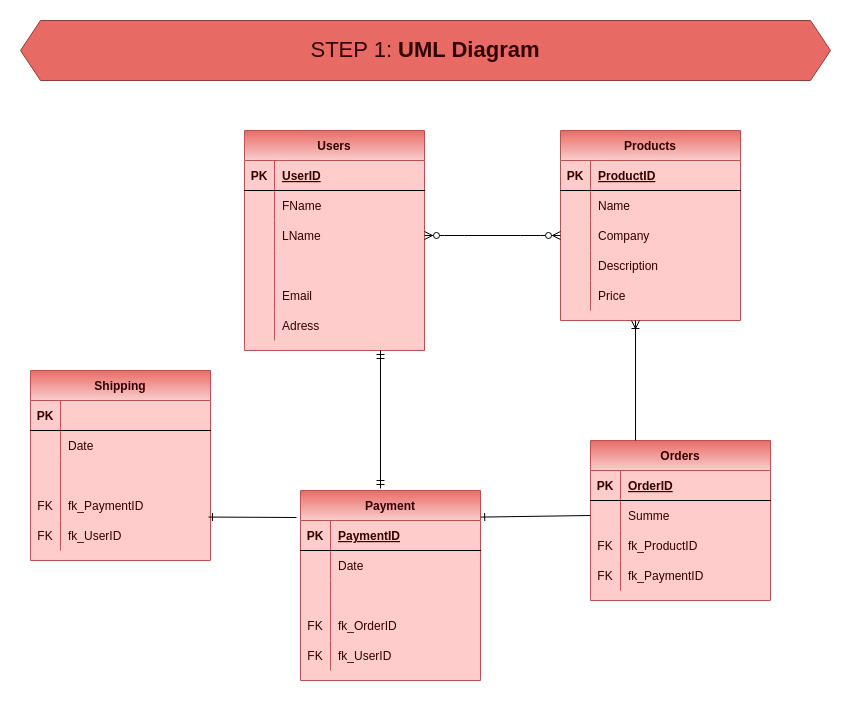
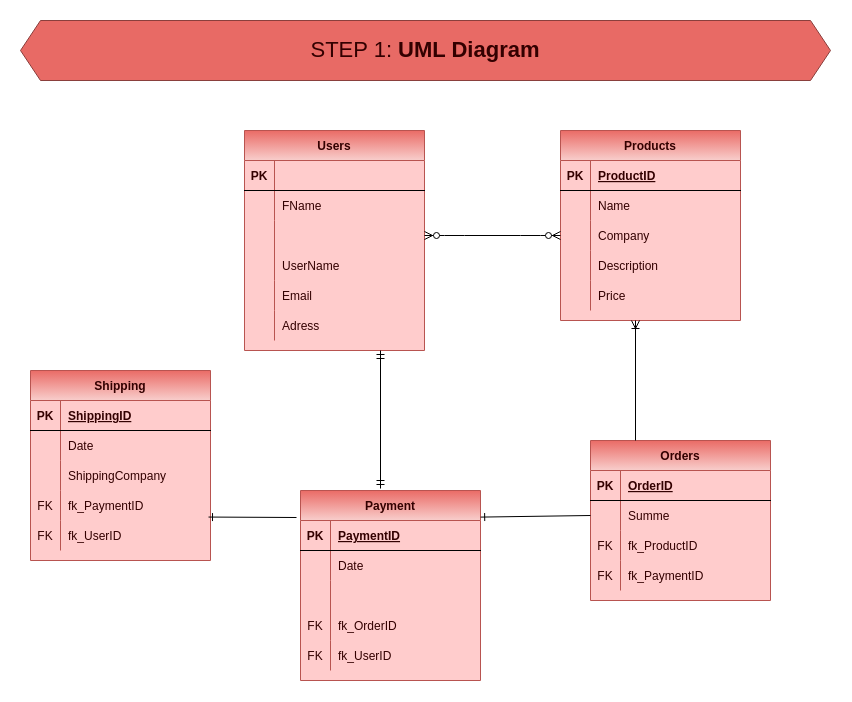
  <mxCell id="0" />
  <mxCell id="1" parent="0" />
  <mxCell id="2" value="Users" style="shape=table;startSize=30;container=1;collapsible=1;childLayout=tableLayout;fixedRows=1;rowLines=0;fontStyle=1;align=center;resizeLast=1;gradientColor=#ea6b66;fillColor=#f8cecc;strokeColor=#b85450;swimlaneFillColor=#FFCCCC;gradientDirection=north;fontColor=#330000;" vertex="1" parent="1"><mxGeometry x="244" y="130" width="180" height="220" as="geometry" /></mxCell>
  <mxCell id="3" value="" style="shape=partialRectangle;collapsible=0;dropTarget=0;pointerEvents=0;fillColor=none;top=0;left=0;bottom=1;right=0;points=[[0,0.5],[1,0.5]];portConstraint=eastwest;fontColor=#330000;" vertex="1" parent="2"><mxGeometry y="30" width="180" height="30" as="geometry" /></mxCell>
  <mxCell id="4" value="PK" style="shape=partialRectangle;connectable=0;fillColor=none;top=0;left=0;bottom=0;right=0;fontStyle=1;overflow=hidden;fontColor=#330000;" vertex="1" parent="3"><mxGeometry width="30" height="30" as="geometry" /></mxCell>
- <mxCell id="5" value="UserID" style="shape=partialRectangle;connectable=0;fillColor=none;top=0;left=0;bottom=0;right=0;align=left;spacingLeft=6;fontStyle=5;overflow=hidden;fontColor=#330000;" vertex="1" parent="3"><mxGeometry x="30" width="150" height="30" as="geometry" /></mxCell>
  <mxCell id="6" value="" style="shape=partialRectangle;collapsible=0;dropTarget=0;pointerEvents=0;fillColor=none;top=0;left=0;bottom=0;right=0;points=[[0,0.5],[1,0.5]];portConstraint=eastwest;fontColor=#330000;" vertex="1" parent="2"><mxGeometry y="60" width="180" height="30" as="geometry" /></mxCell>
  <mxCell id="7" value="" style="shape=partialRectangle;connectable=0;fillColor=none;top=0;left=0;bottom=0;right=0;editable=1;overflow=hidden;fontColor=#330000;" vertex="1" parent="6"><mxGeometry width="30" height="30" as="geometry" /></mxCell>
  <mxCell id="8" value="FName" style="shape=partialRectangle;connectable=0;fillColor=none;top=0;left=0;bottom=0;right=0;align=left;spacingLeft=6;overflow=hidden;fontColor=#330000;" vertex="1" parent="6"><mxGeometry x="30" width="150" height="30" as="geometry" /></mxCell>
  <mxCell id="9" value="" style="shape=partialRectangle;collapsible=0;dropTarget=0;pointerEvents=0;fillColor=none;top=0;left=0;bottom=0;right=0;points=[[0,0.5],[1,0.5]];portConstraint=eastwest;fontColor=#330000;" vertex="1" parent="2"><mxGeometry y="90" width="180" height="30" as="geometry" /></mxCell>
  <mxCell id="10" value="" style="shape=partialRectangle;connectable=0;fillColor=none;top=0;left=0;bottom=0;right=0;editable=1;overflow=hidden;fontColor=#330000;" vertex="1" parent="9"><mxGeometry width="30" height="30" as="geometry" /></mxCell>
- <mxCell id="11" value="LName" style="shape=partialRectangle;connectable=0;fillColor=none;top=0;left=0;bottom=0;right=0;align=left;spacingLeft=6;overflow=hidden;fontColor=#330000;" vertex="1" parent="9"><mxGeometry x="30" width="150" height="30" as="geometry" /></mxCell>
  <mxCell id="12" value="" style="shape=partialRectangle;collapsible=0;dropTarget=0;pointerEvents=0;fillColor=none;top=0;left=0;bottom=0;right=0;points=[[0,0.5],[1,0.5]];portConstraint=eastwest;fontColor=#330000;" vertex="1" parent="2"><mxGeometry y="120" width="180" height="30" as="geometry" /></mxCell>
  <mxCell id="13" value="" style="shape=partialRectangle;connectable=0;fillColor=none;top=0;left=0;bottom=0;right=0;editable=1;overflow=hidden;fontColor=#330000;" vertex="1" parent="12"><mxGeometry width="30" height="30" as="geometry" /></mxCell>
+ <mxCell id="14" value="UserName" style="shape=partialRectangle;connectable=0;fillColor=none;top=0;left=0;bottom=0;right=0;align=left;spacingLeft=6;overflow=hidden;fontColor=#330000;" vertex="1" parent="12"><mxGeometry x="30" width="150" height="30" as="geometry" /></mxCell>
  <mxCell id="15" value="" style="shape=partialRectangle;collapsible=0;dropTarget=0;pointerEvents=0;fillColor=none;top=0;left=0;bottom=0;right=0;points=[[0,0.5],[1,0.5]];portConstraint=eastwest;fontColor=#330000;" vertex="1" parent="2"><mxGeometry y="150" width="180" height="30" as="geometry" /></mxCell>
  <mxCell id="16" value="" style="shape=partialRectangle;connectable=0;fillColor=none;top=0;left=0;bottom=0;right=0;editable=1;overflow=hidden;fontColor=#330000;" vertex="1" parent="15"><mxGeometry width="30" height="30" as="geometry" /></mxCell>
  <mxCell id="17" value="Email" style="shape=partialRectangle;connectable=0;fillColor=none;top=0;left=0;bottom=0;right=0;align=left;spacingLeft=6;overflow=hidden;fontColor=#330000;" vertex="1" parent="15"><mxGeometry x="30" width="150" height="30" as="geometry" /></mxCell>
  <mxCell id="18" value="" style="shape=partialRectangle;collapsible=0;dropTarget=0;pointerEvents=0;fillColor=none;top=0;left=0;bottom=0;right=0;points=[[0,0.5],[1,0.5]];portConstraint=eastwest;fontColor=#330000;" vertex="1" parent="2"><mxGeometry y="180" width="180" height="30" as="geometry" /></mxCell>
  <mxCell id="19" value="" style="shape=partialRectangle;connectable=0;fillColor=none;top=0;left=0;bottom=0;right=0;editable=1;overflow=hidden;fontColor=#330000;" vertex="1" parent="18"><mxGeometry width="30" height="30" as="geometry" /></mxCell>
  <mxCell id="20" value="Adress" style="shape=partialRectangle;connectable=0;fillColor=none;top=0;left=0;bottom=0;right=0;align=left;spacingLeft=6;overflow=hidden;fontColor=#330000;" vertex="1" parent="18"><mxGeometry x="30" width="150" height="30" as="geometry" /></mxCell>
  <mxCell id="21" value="&lt;font style=&quot;font-size: 22px&quot;&gt;&lt;font&gt;STEP 1: &lt;/font&gt;&lt;font&gt;&lt;b&gt;UML Diagram&lt;/b&gt;&lt;/font&gt;&lt;/font&gt;" style="shape=hexagon;perimeter=hexagonPerimeter2;whiteSpace=wrap;html=1;fixedSize=1;fillColor=#E86A65;strokeColor=#8A3F3C;fontColor=#330000;" vertex="1" parent="1"><mxGeometry x="20" y="20" width="810" height="60" as="geometry" /></mxCell>
  <mxCell id="22" value="Products" style="shape=table;startSize=30;container=1;collapsible=1;childLayout=tableLayout;fixedRows=1;rowLines=0;fontStyle=1;align=center;resizeLast=1;gradientColor=#ea6b66;fillColor=#f8cecc;strokeColor=#b85450;gradientDirection=north;swimlaneFillColor=#FFCCCC;fontColor=#330000;" vertex="1" parent="1"><mxGeometry x="560" y="130" width="180" height="190" as="geometry" /></mxCell>
  <mxCell id="23" value="" style="shape=partialRectangle;collapsible=0;dropTarget=0;pointerEvents=0;fillColor=none;top=0;left=0;bottom=1;right=0;points=[[0,0.5],[1,0.5]];portConstraint=eastwest;fontColor=#330000;" vertex="1" parent="22"><mxGeometry y="30" width="180" height="30" as="geometry" /></mxCell>
  <mxCell id="24" value="PK" style="shape=partialRectangle;connectable=0;fillColor=none;top=0;left=0;bottom=0;right=0;fontStyle=1;overflow=hidden;fontColor=#330000;" vertex="1" parent="23"><mxGeometry width="30" height="30" as="geometry" /></mxCell>
  <mxCell id="25" value="ProductID" style="shape=partialRectangle;connectable=0;fillColor=none;top=0;left=0;bottom=0;right=0;align=left;spacingLeft=6;fontStyle=5;overflow=hidden;fontColor=#330000;" vertex="1" parent="23"><mxGeometry x="30" width="150" height="30" as="geometry" /></mxCell>
  <mxCell id="26" value="" style="shape=partialRectangle;collapsible=0;dropTarget=0;pointerEvents=0;fillColor=none;top=0;left=0;bottom=0;right=0;points=[[0,0.5],[1,0.5]];portConstraint=eastwest;fontColor=#330000;" vertex="1" parent="22"><mxGeometry y="60" width="180" height="30" as="geometry" /></mxCell>
  <mxCell id="27" value="" style="shape=partialRectangle;connectable=0;fillColor=none;top=0;left=0;bottom=0;right=0;editable=1;overflow=hidden;fontColor=#330000;" vertex="1" parent="26"><mxGeometry width="30" height="30" as="geometry" /></mxCell>
  <mxCell id="28" value="Name" style="shape=partialRectangle;connectable=0;fillColor=none;top=0;left=0;bottom=0;right=0;align=left;spacingLeft=6;overflow=hidden;fontColor=#330000;" vertex="1" parent="26"><mxGeometry x="30" width="150" height="30" as="geometry" /></mxCell>
  <mxCell id="29" value="" style="shape=partialRectangle;collapsible=0;dropTarget=0;pointerEvents=0;fillColor=none;top=0;left=0;bottom=0;right=0;points=[[0,0.5],[1,0.5]];portConstraint=eastwest;fontColor=#330000;" vertex="1" parent="22"><mxGeometry y="90" width="180" height="30" as="geometry" /></mxCell>
  <mxCell id="30" value="" style="shape=partialRectangle;connectable=0;fillColor=none;top=0;left=0;bottom=0;right=0;editable=1;overflow=hidden;fontColor=#330000;" vertex="1" parent="29"><mxGeometry width="30" height="30" as="geometry" /></mxCell>
  <mxCell id="31" value="Company" style="shape=partialRectangle;connectable=0;fillColor=none;top=0;left=0;bottom=0;right=0;align=left;spacingLeft=6;overflow=hidden;fontColor=#330000;" vertex="1" parent="29"><mxGeometry x="30" width="150" height="30" as="geometry" /></mxCell>
  <mxCell id="32" value="" style="shape=partialRectangle;collapsible=0;dropTarget=0;pointerEvents=0;fillColor=none;top=0;left=0;bottom=0;right=0;points=[[0,0.5],[1,0.5]];portConstraint=eastwest;fontColor=#330000;" vertex="1" parent="22"><mxGeometry y="120" width="180" height="30" as="geometry" /></mxCell>
  <mxCell id="33" value="" style="shape=partialRectangle;connectable=0;fillColor=none;top=0;left=0;bottom=0;right=0;editable=1;overflow=hidden;fontColor=#330000;" vertex="1" parent="32"><mxGeometry width="30" height="30" as="geometry" /></mxCell>
  <mxCell id="34" value="Description" style="shape=partialRectangle;connectable=0;fillColor=none;top=0;left=0;bottom=0;right=0;align=left;spacingLeft=6;overflow=hidden;fontColor=#330000;" vertex="1" parent="32"><mxGeometry x="30" width="150" height="30" as="geometry" /></mxCell>
  <mxCell id="35" value="" style="shape=partialRectangle;collapsible=0;dropTarget=0;pointerEvents=0;fillColor=none;top=0;left=0;bottom=0;right=0;points=[[0,0.5],[1,0.5]];portConstraint=eastwest;fontColor=#330000;" vertex="1" parent="22"><mxGeometry y="150" width="180" height="30" as="geometry" /></mxCell>
  <mxCell id="36" value="" style="shape=partialRectangle;connectable=0;fillColor=none;top=0;left=0;bottom=0;right=0;editable=1;overflow=hidden;fontColor=#330000;" vertex="1" parent="35"><mxGeometry width="30" height="30" as="geometry" /></mxCell>
  <mxCell id="37" value="Price" style="shape=partialRectangle;connectable=0;fillColor=none;top=0;left=0;bottom=0;right=0;align=left;spacingLeft=6;overflow=hidden;fontColor=#330000;" vertex="1" parent="35"><mxGeometry x="30" width="150" height="30" as="geometry" /></mxCell>
  <mxCell id="38" value="Orders" style="shape=table;startSize=30;container=1;collapsible=1;childLayout=tableLayout;fixedRows=1;rowLines=0;fontStyle=1;align=center;resizeLast=1;gradientColor=#ea6b66;fillColor=#f8cecc;strokeColor=#b85450;gradientDirection=north;swimlaneFillColor=#FFCCCC;fontColor=#330000;" vertex="1" parent="1"><mxGeometry x="590" y="440" width="180" height="160" as="geometry" /></mxCell>
  <mxCell id="39" value="" style="shape=partialRectangle;collapsible=0;dropTarget=0;pointerEvents=0;fillColor=none;top=0;left=0;bottom=1;right=0;points=[[0,0.5],[1,0.5]];portConstraint=eastwest;fontColor=#330000;" vertex="1" parent="38"><mxGeometry y="30" width="180" height="30" as="geometry" /></mxCell>
  <mxCell id="40" value="PK" style="shape=partialRectangle;connectable=0;fillColor=none;top=0;left=0;bottom=0;right=0;fontStyle=1;overflow=hidden;fontColor=#330000;" vertex="1" parent="39"><mxGeometry width="30" height="30" as="geometry" /></mxCell>
  <mxCell id="41" value="OrderID" style="shape=partialRectangle;connectable=0;fillColor=none;top=0;left=0;bottom=0;right=0;align=left;spacingLeft=6;fontStyle=5;overflow=hidden;fontColor=#330000;" vertex="1" parent="39"><mxGeometry x="30" width="150" height="30" as="geometry" /></mxCell>
  <mxCell id="42" value="" style="shape=partialRectangle;collapsible=0;dropTarget=0;pointerEvents=0;fillColor=none;top=0;left=0;bottom=0;right=0;points=[[0,0.5],[1,0.5]];portConstraint=eastwest;fontColor=#330000;" vertex="1" parent="38"><mxGeometry y="60" width="180" height="30" as="geometry" /></mxCell>
  <mxCell id="43" value="" style="shape=partialRectangle;connectable=0;fillColor=none;top=0;left=0;bottom=0;right=0;editable=1;overflow=hidden;fontColor=#330000;" vertex="1" parent="42"><mxGeometry width="30" height="30" as="geometry" /></mxCell>
  <mxCell id="44" value="Summe" style="shape=partialRectangle;connectable=0;fillColor=none;top=0;left=0;bottom=0;right=0;align=left;spacingLeft=6;overflow=hidden;fontColor=#330000;" vertex="1" parent="42"><mxGeometry x="30" width="150" height="30" as="geometry" /></mxCell>
  <mxCell id="45" value="" style="shape=partialRectangle;collapsible=0;dropTarget=0;pointerEvents=0;fillColor=none;top=0;left=0;bottom=0;right=0;points=[[0,0.5],[1,0.5]];portConstraint=eastwest;fontColor=#330000;" vertex="1" parent="38"><mxGeometry y="90" width="180" height="30" as="geometry" /></mxCell>
  <mxCell id="46" value="FK" style="shape=partialRectangle;connectable=0;fillColor=none;top=0;left=0;bottom=0;right=0;editable=1;overflow=hidden;fontColor=#330000;" vertex="1" parent="45"><mxGeometry width="30" height="30" as="geometry" /></mxCell>
  <mxCell id="47" value="fk_ProductID" style="shape=partialRectangle;connectable=0;fillColor=none;top=0;left=0;bottom=0;right=0;align=left;spacingLeft=6;overflow=hidden;fontColor=#330000;" vertex="1" parent="45"><mxGeometry x="30" width="150" height="30" as="geometry" /></mxCell>
  <mxCell id="48" value="" style="shape=partialRectangle;collapsible=0;dropTarget=0;pointerEvents=0;fillColor=none;top=0;left=0;bottom=0;right=0;points=[[0,0.5],[1,0.5]];portConstraint=eastwest;fontColor=#330000;" vertex="1" parent="38"><mxGeometry y="120" width="180" height="30" as="geometry" /></mxCell>
  <mxCell id="49" value="FK" style="shape=partialRectangle;connectable=0;fillColor=none;top=0;left=0;bottom=0;right=0;editable=1;overflow=hidden;fontColor=#330000;" vertex="1" parent="48"><mxGeometry width="30" height="30" as="geometry" /></mxCell>
  <mxCell id="50" value="fk_PaymentID" style="shape=partialRectangle;connectable=0;fillColor=none;top=0;left=0;bottom=0;right=0;align=left;spacingLeft=6;overflow=hidden;fontColor=#330000;" vertex="1" parent="48"><mxGeometry x="30" width="150" height="30" as="geometry" /></mxCell>
  <mxCell id="51" value="Payment" style="shape=table;startSize=30;container=1;collapsible=1;childLayout=tableLayout;fixedRows=1;rowLines=0;fontStyle=1;align=center;resizeLast=1;gradientColor=#ea6b66;fillColor=#f8cecc;strokeColor=#b85450;gradientDirection=north;swimlaneFillColor=#FFCCCC;fontColor=#330000;" vertex="1" parent="1"><mxGeometry x="300" y="490" width="180" height="190" as="geometry" /></mxCell>
  <mxCell id="52" value="" style="shape=partialRectangle;collapsible=0;dropTarget=0;pointerEvents=0;fillColor=none;top=0;left=0;bottom=1;right=0;points=[[0,0.5],[1,0.5]];portConstraint=eastwest;fontColor=#330000;" vertex="1" parent="51"><mxGeometry y="30" width="180" height="30" as="geometry" /></mxCell>
  <mxCell id="53" value="PK" style="shape=partialRectangle;connectable=0;fillColor=none;top=0;left=0;bottom=0;right=0;fontStyle=1;overflow=hidden;fontColor=#330000;" vertex="1" parent="52"><mxGeometry width="30" height="30" as="geometry" /></mxCell>
  <mxCell id="54" value="PaymentID" style="shape=partialRectangle;connectable=0;fillColor=none;top=0;left=0;bottom=0;right=0;align=left;spacingLeft=6;fontStyle=5;overflow=hidden;fontColor=#330000;" vertex="1" parent="52"><mxGeometry x="30" width="150" height="30" as="geometry" /></mxCell>
  <mxCell id="55" value="" style="shape=partialRectangle;collapsible=0;dropTarget=0;pointerEvents=0;fillColor=none;top=0;left=0;bottom=0;right=0;points=[[0,0.5],[1,0.5]];portConstraint=eastwest;fontColor=#330000;" vertex="1" parent="51"><mxGeometry y="60" width="180" height="30" as="geometry" /></mxCell>
  <mxCell id="56" value="" style="shape=partialRectangle;connectable=0;fillColor=none;top=0;left=0;bottom=0;right=0;editable=1;overflow=hidden;fontColor=#330000;" vertex="1" parent="55"><mxGeometry width="30" height="30" as="geometry" /></mxCell>
  <mxCell id="57" value="Date" style="shape=partialRectangle;connectable=0;fillColor=none;top=0;left=0;bottom=0;right=0;align=left;spacingLeft=6;overflow=hidden;fontColor=#330000;" vertex="1" parent="55"><mxGeometry x="30" width="150" height="30" as="geometry" /></mxCell>
  <mxCell id="58" value="" style="shape=partialRectangle;collapsible=0;dropTarget=0;pointerEvents=0;fillColor=none;top=0;left=0;bottom=0;right=0;points=[[0,0.5],[1,0.5]];portConstraint=eastwest;fontColor=#330000;" vertex="1" parent="51"><mxGeometry y="90" width="180" height="30" as="geometry" /></mxCell>
  <mxCell id="59" value="" style="shape=partialRectangle;connectable=0;fillColor=none;top=0;left=0;bottom=0;right=0;editable=1;overflow=hidden;fontColor=#330000;" vertex="1" parent="58"><mxGeometry width="30" height="30" as="geometry" /></mxCell>
  <mxCell id="60" value="" style="shape=partialRectangle;collapsible=0;dropTarget=0;pointerEvents=0;fillColor=none;top=0;left=0;bottom=0;right=0;points=[[0,0.5],[1,0.5]];portConstraint=eastwest;fontColor=#330000;" vertex="1" parent="51"><mxGeometry y="120" width="180" height="30" as="geometry" /></mxCell>
  <mxCell id="61" value="FK" style="shape=partialRectangle;connectable=0;fillColor=none;top=0;left=0;bottom=0;right=0;editable=1;overflow=hidden;fontColor=#330000;" vertex="1" parent="60"><mxGeometry width="30" height="30" as="geometry" /></mxCell>
  <mxCell id="62" value="fk_OrderID" style="shape=partialRectangle;connectable=0;fillColor=none;top=0;left=0;bottom=0;right=0;align=left;spacingLeft=6;overflow=hidden;fontColor=#330000;" vertex="1" parent="60"><mxGeometry x="30" width="150" height="30" as="geometry" /></mxCell>
  <mxCell id="63" value="" style="shape=partialRectangle;collapsible=0;dropTarget=0;pointerEvents=0;fillColor=none;top=0;left=0;bottom=0;right=0;points=[[0,0.5],[1,0.5]];portConstraint=eastwest;fontColor=#330000;" vertex="1" parent="51"><mxGeometry y="150" width="180" height="30" as="geometry" /></mxCell>
  <mxCell id="64" value="FK" style="shape=partialRectangle;connectable=0;fillColor=none;top=0;left=0;bottom=0;right=0;editable=1;overflow=hidden;fontColor=#330000;" vertex="1" parent="63"><mxGeometry width="30" height="30" as="geometry" /></mxCell>
  <mxCell id="65" value="fk_UserID" style="shape=partialRectangle;connectable=0;fillColor=none;top=0;left=0;bottom=0;right=0;align=left;spacingLeft=6;overflow=hidden;fontColor=#330000;" vertex="1" parent="63"><mxGeometry x="30" width="150" height="30" as="geometry" /></mxCell>
  <mxCell id="66" value="Shipping" style="shape=table;startSize=30;container=1;collapsible=1;childLayout=tableLayout;fixedRows=1;rowLines=0;fontStyle=1;align=center;resizeLast=1;gradientColor=#ea6b66;fillColor=#f8cecc;strokeColor=#b85450;gradientDirection=north;swimlaneFillColor=#FFCCCC;fontColor=#330000;" vertex="1" parent="1"><mxGeometry x="30" y="370" width="180" height="190" as="geometry" /></mxCell>
  <mxCell id="67" value="" style="shape=partialRectangle;collapsible=0;dropTarget=0;pointerEvents=0;fillColor=none;top=0;left=0;bottom=1;right=0;points=[[0,0.5],[1,0.5]];portConstraint=eastwest;fontColor=#330000;" vertex="1" parent="66"><mxGeometry y="30" width="180" height="30" as="geometry" /></mxCell>
  <mxCell id="68" value="PK" style="shape=partialRectangle;connectable=0;fillColor=none;top=0;left=0;bottom=0;right=0;fontStyle=1;overflow=hidden;fontColor=#330000;" vertex="1" parent="67"><mxGeometry width="30" height="30" as="geometry" /></mxCell>
+ <mxCell id="69" value="ShippingID" style="shape=partialRectangle;connectable=0;fillColor=none;top=0;left=0;bottom=0;right=0;align=left;spacingLeft=6;fontStyle=5;overflow=hidden;fontColor=#330000;" vertex="1" parent="67"><mxGeometry x="30" width="150" height="30" as="geometry" /></mxCell>
  <mxCell id="70" value="" style="shape=partialRectangle;collapsible=0;dropTarget=0;pointerEvents=0;fillColor=none;top=0;left=0;bottom=0;right=0;points=[[0,0.5],[1,0.5]];portConstraint=eastwest;fontColor=#330000;" vertex="1" parent="66"><mxGeometry y="60" width="180" height="30" as="geometry" /></mxCell>
  <mxCell id="71" value="" style="shape=partialRectangle;connectable=0;fillColor=none;top=0;left=0;bottom=0;right=0;editable=1;overflow=hidden;fontColor=#330000;" vertex="1" parent="70"><mxGeometry width="30" height="30" as="geometry" /></mxCell>
  <mxCell id="72" value="Date" style="shape=partialRectangle;connectable=0;fillColor=none;top=0;left=0;bottom=0;right=0;align=left;spacingLeft=6;overflow=hidden;fontColor=#330000;" vertex="1" parent="70"><mxGeometry x="30" width="150" height="30" as="geometry" /></mxCell>
  <mxCell id="73" value="" style="shape=partialRectangle;collapsible=0;dropTarget=0;pointerEvents=0;fillColor=none;top=0;left=0;bottom=0;right=0;points=[[0,0.5],[1,0.5]];portConstraint=eastwest;fontColor=#330000;" vertex="1" parent="66"><mxGeometry y="90" width="180" height="30" as="geometry" /></mxCell>
  <mxCell id="74" value="" style="shape=partialRectangle;connectable=0;fillColor=none;top=0;left=0;bottom=0;right=0;editable=1;overflow=hidden;fontColor=#330000;" vertex="1" parent="73"><mxGeometry width="30" height="30" as="geometry" /></mxCell>
+ <mxCell id="75" value="ShippingCompany" style="shape=partialRectangle;connectable=0;fillColor=none;top=0;left=0;bottom=0;right=0;align=left;spacingLeft=6;overflow=hidden;fontColor=#330000;" vertex="1" parent="73"><mxGeometry x="30" width="150" height="30" as="geometry" /></mxCell>
  <mxCell id="76" value="" style="shape=partialRectangle;collapsible=0;dropTarget=0;pointerEvents=0;fillColor=none;top=0;left=0;bottom=0;right=0;points=[[0,0.5],[1,0.5]];portConstraint=eastwest;fontColor=#330000;" vertex="1" parent="66"><mxGeometry y="120" width="180" height="30" as="geometry" /></mxCell>
  <mxCell id="77" value="FK" style="shape=partialRectangle;connectable=0;fillColor=none;top=0;left=0;bottom=0;right=0;editable=1;overflow=hidden;fontColor=#330000;" vertex="1" parent="76"><mxGeometry width="30" height="30" as="geometry" /></mxCell>
  <mxCell id="78" value="fk_PaymentID" style="shape=partialRectangle;connectable=0;fillColor=none;top=0;left=0;bottom=0;right=0;align=left;spacingLeft=6;overflow=hidden;fontColor=#330000;" vertex="1" parent="76"><mxGeometry x="30" width="150" height="30" as="geometry" /></mxCell>
  <mxCell id="79" value="" style="shape=partialRectangle;collapsible=0;dropTarget=0;pointerEvents=0;fillColor=none;top=0;left=0;bottom=0;right=0;points=[[0,0.5],[1,0.5]];portConstraint=eastwest;fontColor=#330000;" vertex="1" parent="66"><mxGeometry y="150" width="180" height="30" as="geometry" /></mxCell>
  <mxCell id="80" value="FK" style="shape=partialRectangle;connectable=0;fillColor=none;top=0;left=0;bottom=0;right=0;editable=1;overflow=hidden;fontColor=#330000;" vertex="1" parent="79"><mxGeometry width="30" height="30" as="geometry" /></mxCell>
  <mxCell id="81" value="fk_UserID" style="shape=partialRectangle;connectable=0;fillColor=none;top=0;left=0;bottom=0;right=0;align=left;spacingLeft=6;overflow=hidden;fontColor=#330000;" vertex="1" parent="79"><mxGeometry x="30" width="150" height="30" as="geometry" /></mxCell>
  <mxCell id="82" value="" style="edgeStyle=entityRelationEdgeStyle;fontSize=12;html=1;endArrow=ERzeroToMany;endFill=1;startArrow=ERzeroToMany;entryX=0;entryY=0.5;entryDx=0;entryDy=0;exitX=1;exitY=0.5;exitDx=0;exitDy=0;fontColor=#330000;" edge="1" parent="1" source="9" target="29"><mxGeometry width="100" height="100" relative="1" as="geometry"><mxPoint x="340" y="400" as="sourcePoint" /><mxPoint x="440" y="300" as="targetPoint" /></mxGeometry></mxCell>
  <mxCell id="83" value="" style="fontSize=12;html=1;endArrow=ERoneToMany;exitX=0.25;exitY=0;exitDx=0;exitDy=0;fontColor=#330000;" edge="1" parent="1" source="38"><mxGeometry width="100" height="100" relative="1" as="geometry"><mxPoint x="650" y="438" as="sourcePoint" /><mxPoint x="635" y="320" as="targetPoint" /></mxGeometry></mxCell>
  <mxCell id="84" value="" style="fontSize=12;html=1;endArrow=ERone;endFill=1;entryX=1.001;entryY=0.14;entryDx=0;entryDy=0;entryPerimeter=0;exitX=0;exitY=0.5;exitDx=0;exitDy=0;fontColor=#330000;" edge="1" parent="1" source="42" target="51"><mxGeometry width="100" height="100" relative="1" as="geometry"><mxPoint x="340" y="520" as="sourcePoint" /><mxPoint x="440" y="420" as="targetPoint" /></mxGeometry></mxCell>
  <mxCell id="85" value="" style="fontSize=12;html=1;endArrow=ERone;endFill=1;entryX=0.989;entryY=-0.115;entryDx=0;entryDy=0;entryPerimeter=0;fontColor=#330000;" edge="1" parent="1" target="79"><mxGeometry width="100" height="100" relative="1" as="geometry"><mxPoint x="296" y="517" as="sourcePoint" /><mxPoint x="440" y="420" as="targetPoint" /></mxGeometry></mxCell>
  <mxCell id="86" value="" style="fontSize=12;html=1;endArrow=ERmandOne;startArrow=ERmandOne;fontColor=#330000;" edge="1" parent="1"><mxGeometry width="100" height="100" relative="1" as="geometry"><mxPoint x="380" y="488" as="sourcePoint" /><mxPoint x="380" y="350" as="targetPoint" /></mxGeometry></mxCell>
